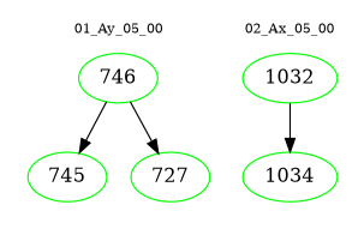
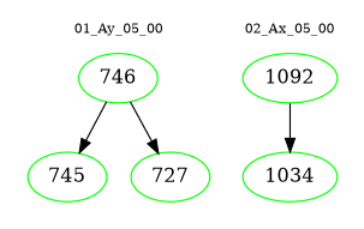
  digraph {
    node [color=green]
    edge [color=black]
    n1 [label=746]
    n2 [label=745]
    n3 [label=727]
-   n4 [label=1032]
+   n4 [label=1092]
    n5 [label=1034]
    subgraph cluster_1 {
      color=white
      fontsize=10
      label="01_Ay_05_00"
      n1
      n2
      n3
    }
    subgraph cluster_2 {
      color=white
      fontsize=10
      label="02_Ax_05_00"
      n4
      n5
    }
    n1 -> n2
    n1 -> n3
    n4 -> n5
  }
